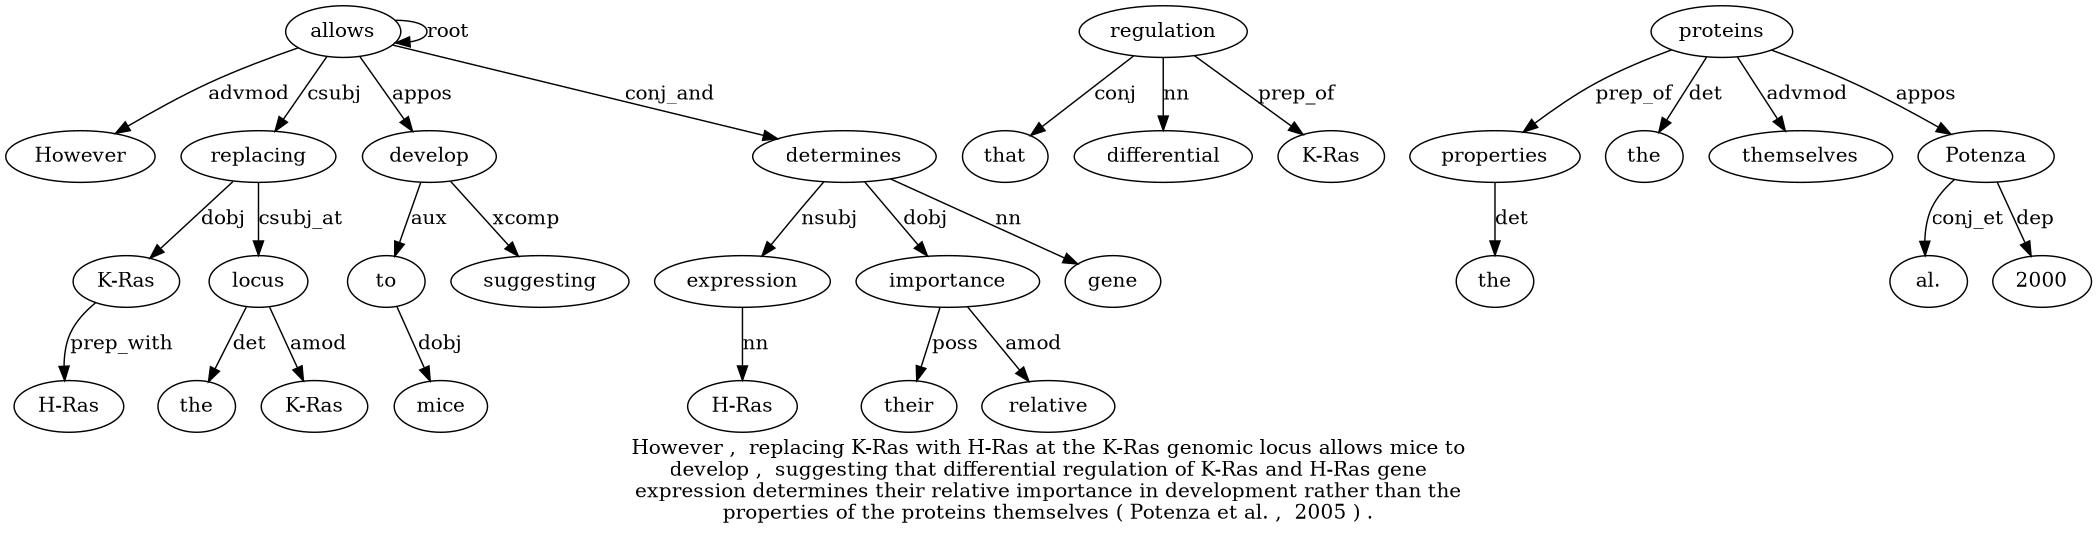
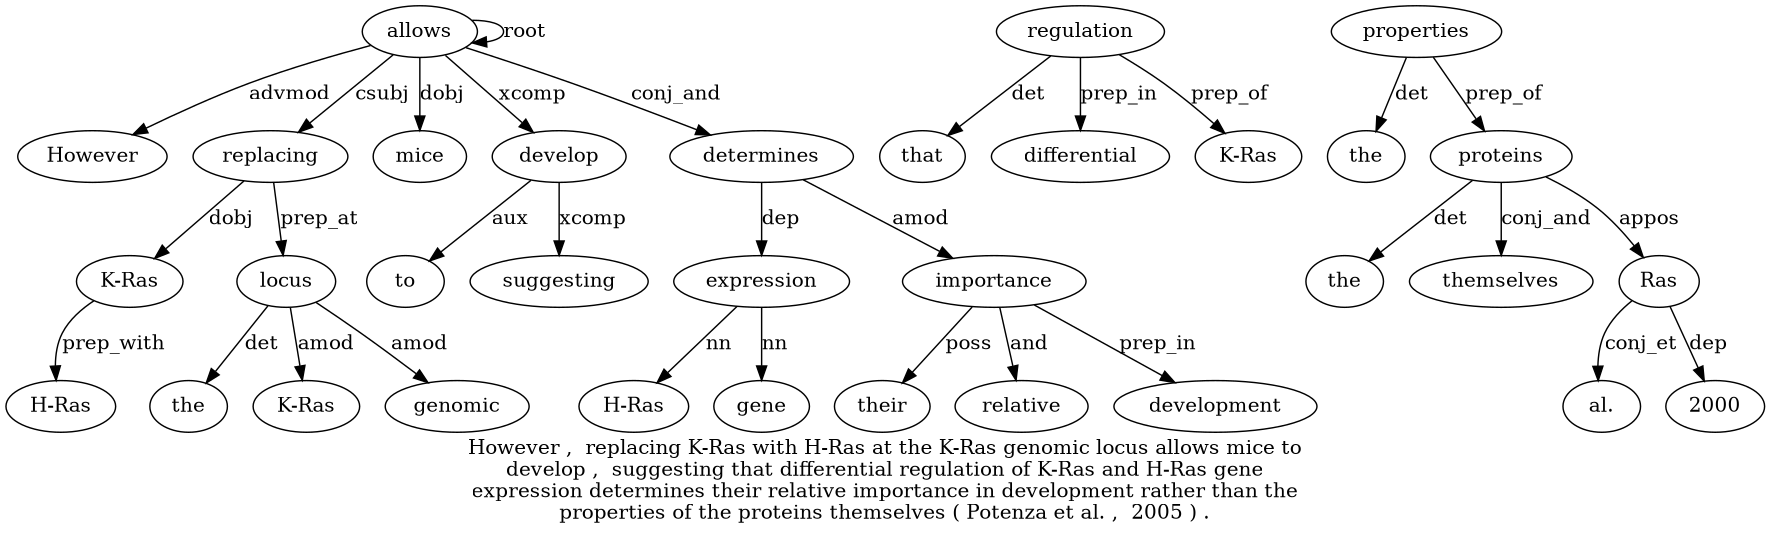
  digraph {
    label="However ,  replacing K-Ras with H-Ras at the K-Ras genomic locus allows mice to\ndevelop ,  suggesting that differential regulation of K-Ras and H-Ras gene\nexpression determines their relative importance in development rather than the\nproperties of the proteins themselves ( Potenza et al. ,  2005 ) ."
    node [fillcolor=white style=filled]
    n1 [label=allows]
    n2 [label=However]
    n3 [label=replacing]
    n4 [label=mice]
    n5 [label=develop]
    n6 [label=determines]
    n7 [label="K-Ras"]
    n8 [label=locus]
    n9 [label=to]
    n10 [label=suggesting]
    n11 [label=expression]
    n12 [label=importance]
    n13 [label="H-Ras"]
    n14 [label=the]
    n15 [label="K-Ras"]
+   n16 [label=genomic]
    n17 [label=regulation]
    n18 [label=that]
    n19 [label=differential]
    n20 [label="K-Ras"]
    n21 [label="H-Ras"]
    n22 [label=gene]
    n23 [label=their]
    n24 [label=relative]
+   n25 [label=development]
    n26 [label=properties]
    n27 [label=the]
    n28 [label=proteins]
    n29 [label=the]
    n30 [label=themselves]
-   n31 [label=Potenza]
+   n31 [label=Ras]
    n32 [label="al."]
    n33 [label=2000]
    n1 -> n1 [label=root]
    n1 -> n2 [label=advmod]
    n1 -> n3 [label=csubj]
-   n9 -> n4 [label=dobj]
-   n1 -> n5 [label=appos]
+   n1 -> n4 [label=dobj]
+   n1 -> n5 [label=xcomp]
    n1 -> n6 [label=conj_and]
    n3 -> n7 [label=dobj]
-   n3 -> n8 [label=csubj_at]
+   n3 -> n8 [label=prep_at]
    n5 -> n9 [label=aux]
    n5 -> n10 [label=xcomp]
-   n6 -> n11 [label=nsubj]
-   n6 -> n12 [label=dobj]
+   n6 -> n11 [label=dep]
+   n6 -> n12 [label=amod]
    n7 -> n13 [label=prep_with]
    n8 -> n14 [label=det]
    n8 -> n15 [label=amod]
+   n8 -> n16 [label=amod]
    n11 -> n21 [label=nn]
-   n6 -> n22 [label=nn]
+   n11 -> n22 [label=nn]
    n12 -> n23 [label=poss]
-   n12 -> n24 [label=amod]
-   n17 -> n18 [label=conj]
-   n17 -> n19 [label=nn]
+   n12 -> n24 [label=and]
+   n12 -> n25 [label=prep_in]
+   n17 -> n18 [label=det]
+   n17 -> n19 [label=prep_in]
    n17 -> n20 [label=prep_of]
    n26 -> n27 [label=det]
-   n28 -> n26 [label=prep_of]
+   n26 -> n28 [label=prep_of]
    n28 -> n29 [label=det]
-   n28 -> n30 [label=advmod]
+   n28 -> n30 [label=conj_and]
    n28 -> n31 [label=appos]
    n31 -> n32 [label=conj_et]
    n31 -> n33 [label=dep]
  }
